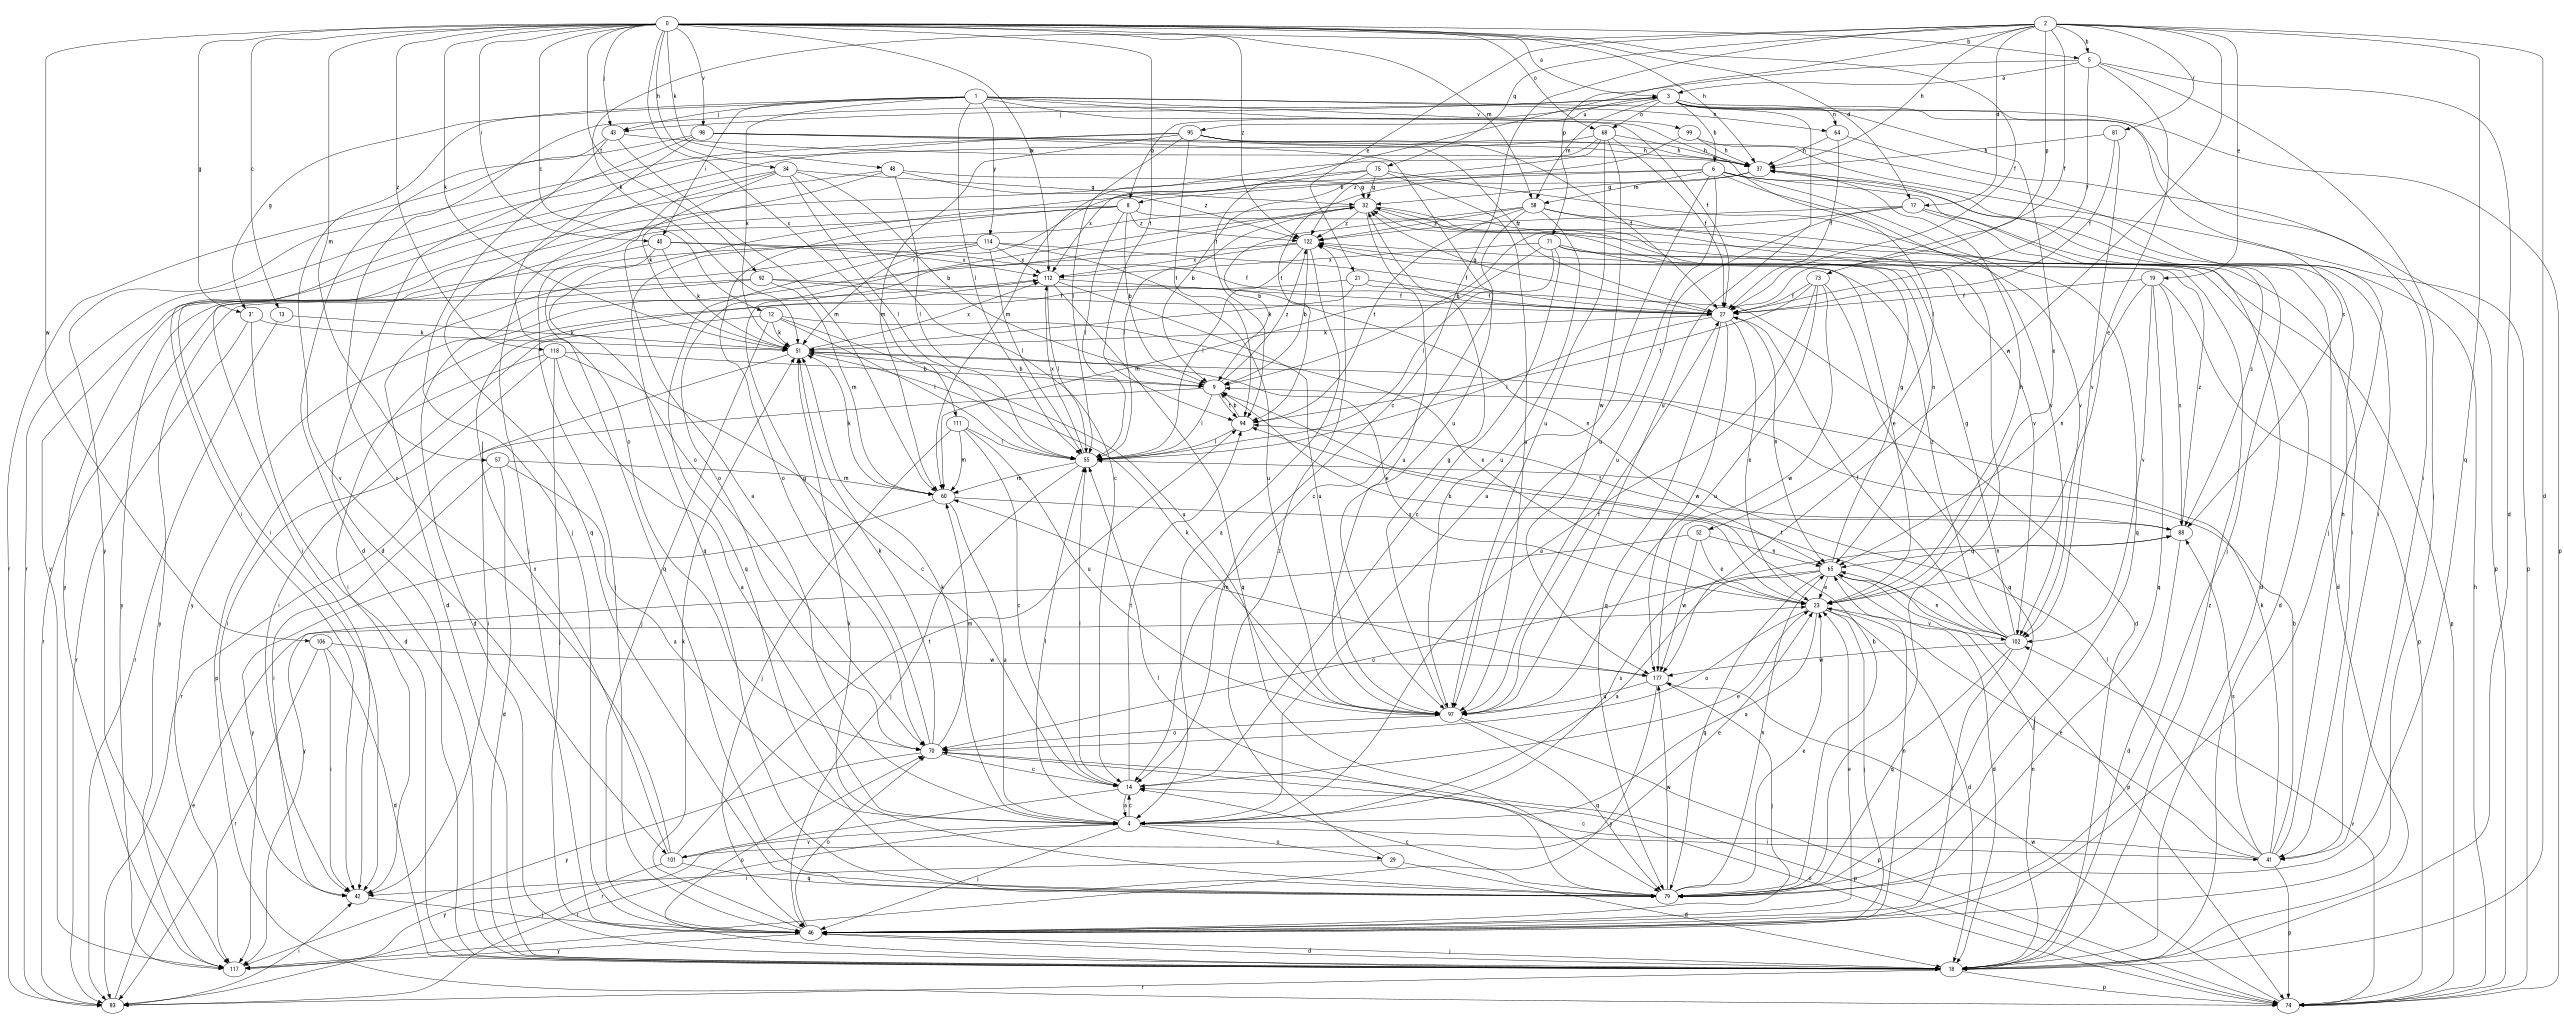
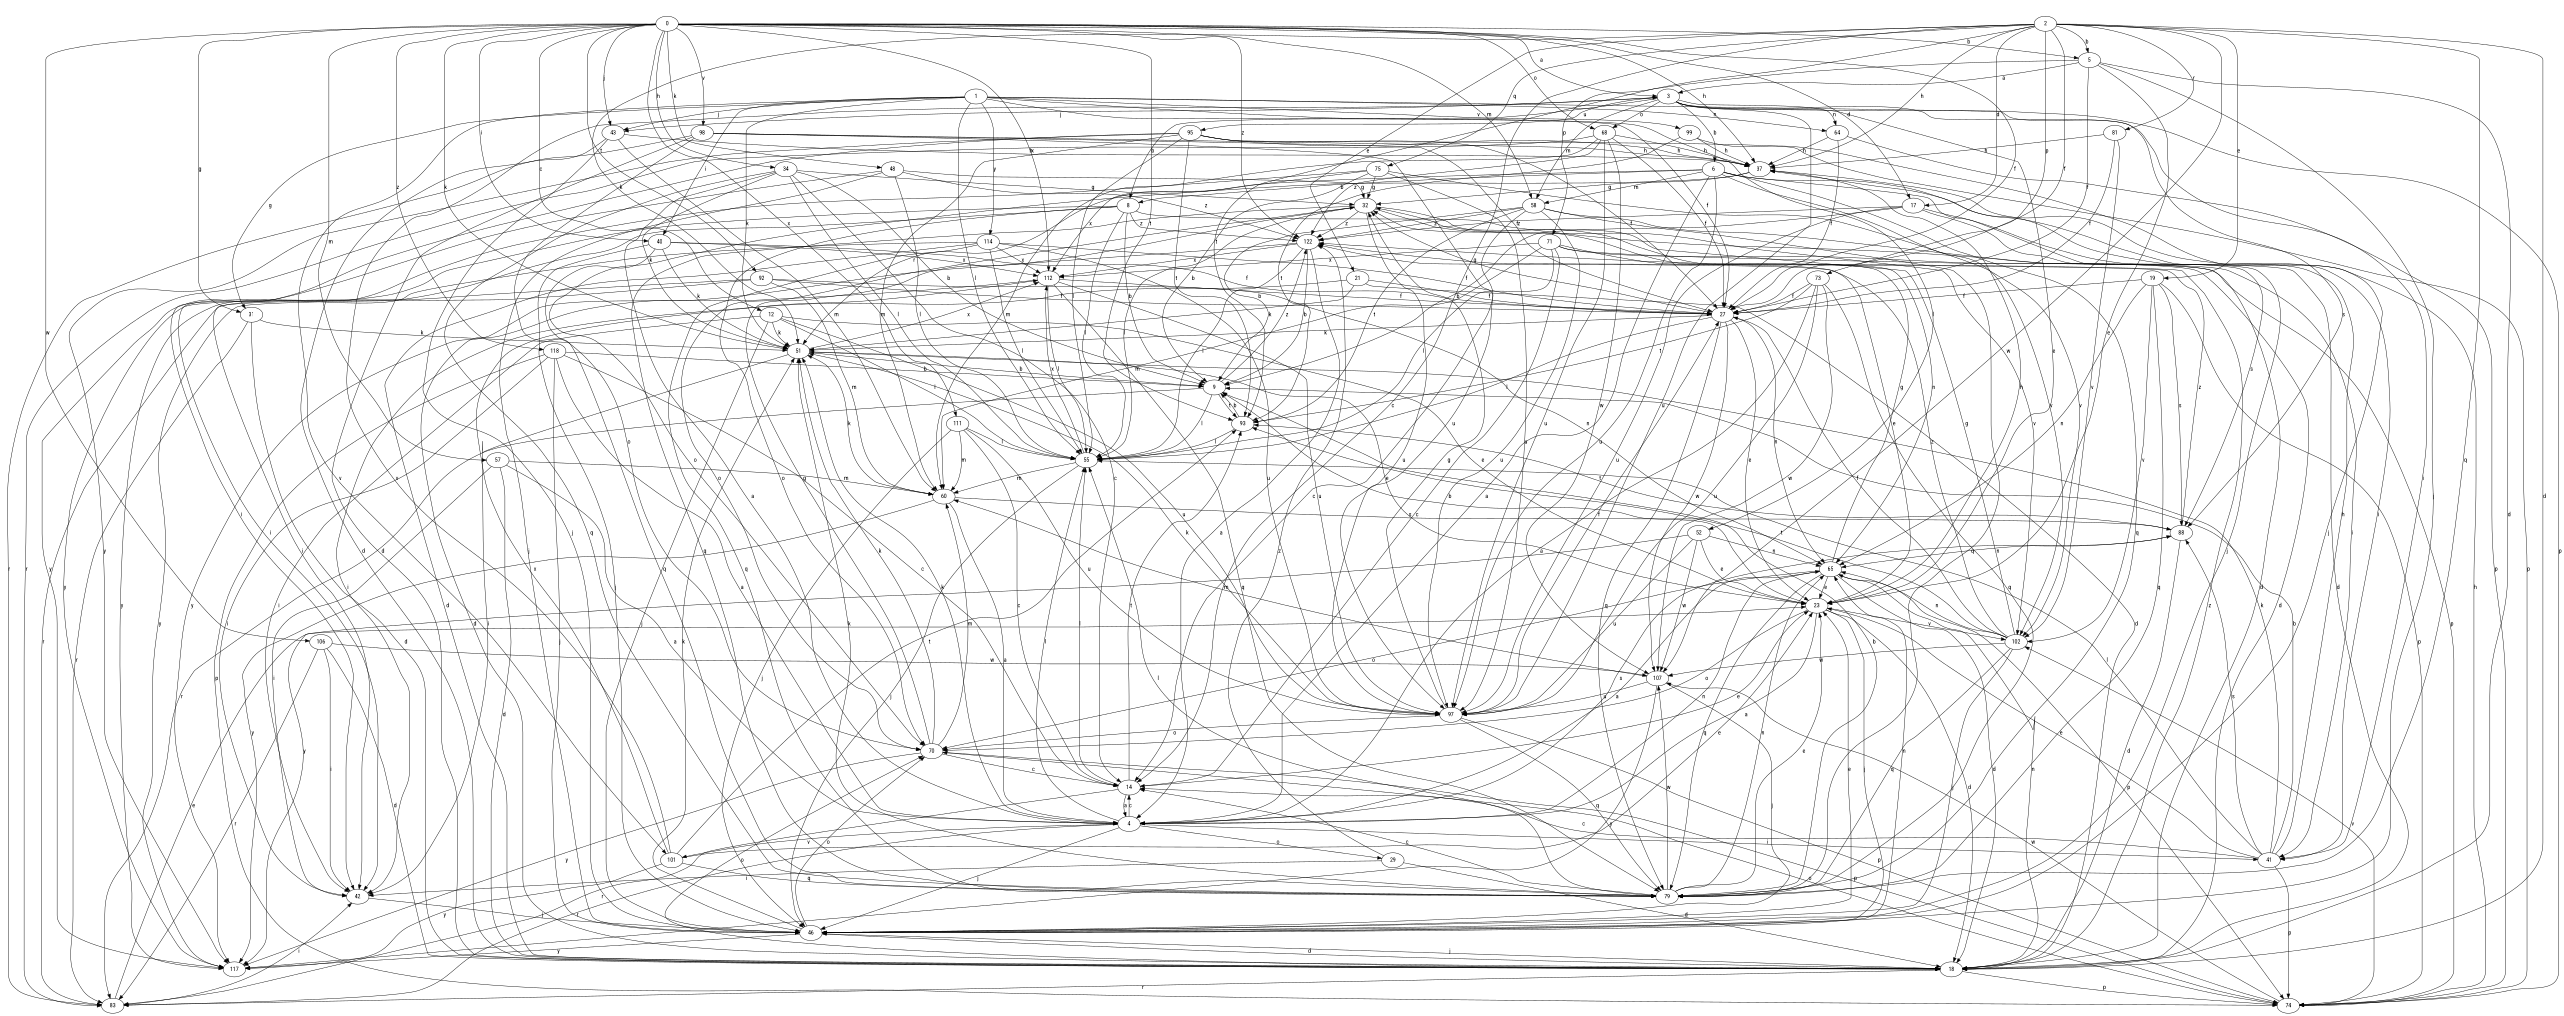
  strict digraph {
    fontname="Roboto Condensed"
    node [fontname="Roboto Condensed"]
    edge [fontname="Roboto Condensed"]
    0
    3
    5
    12
-   13
    17
    27
    31
    34
    37
    40
    43
    48
    51
    57
    58
    68
    92
-   93 [label=94]
+   93
    98
    106
    111
    112
    118
    122
    64
    6
    8
    23
    74
    88
    95
    97
    18
    46
    55
    42
    83
    9
    79
-   107 [label=177]
+   107
    65
    32
    14
    4
    70
    60
    117
    1
    41
    52
    99
    101
    114
    2
    19
    21
    71
    73
    75
    81
    102
    n63 [label=29]
    0 -> 3 [label=a]
    0 -> 5 [label=b]
    0 -> 12 [label=c]
-   0 -> 13 [label=c]
    0 -> 17 [label=d]
    0 -> 27 [label=f]
    0 -> 31 [label=g]
    0 -> 34 [label=h]
    0 -> 37 [label=h]
    0 -> 40 [label=i]
    0 -> 43 [label=j]
    0 -> 48 [label=k]
    0 -> 51 [label=k]
    0 -> 57 [label=m]
    0 -> 58 [label=m]
    0 -> 68 [label=o]
    0 -> 92 [label=t]
    0 -> 93 [label=t]
    0 -> 98 [label=v]
    0 -> 106 [label=w]
    0 -> 111 [label=x]
    0 -> 112 [label=x]
    0 -> 118 [label=z]
    0 -> 122 [label=z]
    3 -> 43 [label=j]
    3 -> 58 [label=m]
    3 -> 68 [label=o]
    3 -> 64 [label=n]
    3 -> 6 [label=b]
    3 -> 8 [label=b]
    3 -> 23 [label=e]
    3 -> 74 [label=p]
    3 -> 88 [label=s]
    3 -> 95 [label=u]
    3 -> 97 [label=u]
    5 -> 3 [label=a]
    5 -> 27 [label=f]
    5 -> 93 [label=t]
    5 -> 23 [label=e]
    5 -> 18 [label=d]
    5 -> 46 [label=j]
    12 -> 51 [label=k]
    12 -> 23 [label=e]
    12 -> 97 [label=u]
    12 -> 46 [label=j]
    12 -> 55 [label=l]
    12 -> 42 [label=i]
-   13 -> 51 [label=k]
-   13 -> 83 [label=r]
    17 -> 122 [label=z]
    17 -> 88 [label=s]
    17 -> 97 [label=u]
    17 -> 18 [label=d]
    17 -> 9 [label=b]
    27 -> 51 [label=k]
    27 -> 23 [label=e]
    27 -> 55 [label=l]
    27 -> 79 [label=q]
    27 -> 107 [label=w]
    27 -> 65 [label=n]
    27 -> 32 [label=g]
    31 -> 51 [label=k]
    31 -> 18 [label=d]
    31 -> 83 [label=r]
    34 -> 51 [label=k]
    34 -> 55 [label=l]
    34 -> 9 [label=b]
    34 -> 79 [label=q]
    34 -> 32 [label=g]
    34 -> 14 [label=c]
    34 -> 4 [label=a]
    37 -> 32 [label=g]
    37 -> 70 [label=o]
    40 -> 27 [label=f]
    40 -> 51 [label=k]
    40 -> 112 [label=x]
    40 -> 46 [label=j]
    40 -> 79 [label=q]
    43 -> 37 [label=h]
    43 -> 18 [label=d]
    43 -> 46 [label=j]
    43 -> 60 [label=m]
    48 -> 122 [label=z]
    48 -> 46 [label=j]
    48 -> 55 [label=l]
    48 -> 32 [label=g]
    48 -> 117 [label=y]
    51 -> 112 [label=x]
    51 -> 23 [label=e]
    51 -> 42 [label=i]
    51 -> 9 [label=b]
    57 -> 18 [label=d]
    57 -> 42 [label=i]
    57 -> 4 [label=a]
    57 -> 60 [label=m]
    58 -> 93 [label=t]
    58 -> 122 [label=z]
    58 -> 97 [label=u]
    58 -> 18 [label=d]
    58 -> 9 [label=b]
    58 -> 79 [label=q]
    58 -> 14 [label=c]
    68 -> 27 [label=f]
    68 -> 37 [label=h]
    68 -> 122 [label=z]
    68 -> 97 [label=u]
    68 -> 83 [label=r]
    68 -> 107 [label=w]
    68 -> 60 [label=m]
    92 -> 27 [label=f]
    92 -> 83 [label=r]
    92 -> 65 [label=n]
    92 -> 60 [label=m]
    92 -> 117 [label=y]
    93 -> 55 [label=l]
    93 -> 9 [label=b]
    98 -> 27 [label=f]
    98 -> 37 [label=h]
    98 -> 97 [label=u]
    98 -> 18 [label=d]
    98 -> 83 [label=r]
    98 -> 70 [label=o]
    106 -> 18 [label=d]
    106 -> 42 [label=i]
    106 -> 83 [label=r]
    106 -> 107 [label=w]
    111 -> 97 [label=u]
    111 -> 46 [label=j]
    111 -> 55 [label=l]
    111 -> 14 [label=c]
    111 -> 60 [label=m]
    112 -> 27 [label=f]
    112 -> 97 [label=u]
    112 -> 18 [label=d]
    112 -> 55 [label=l]
    112 -> 79 [label=q]
    118 -> 74 [label=p]
    118 -> 46 [label=j]
    118 -> 42 [label=i]
    118 -> 9 [label=b]
    118 -> 14 [label=c]
    118 -> 4 [label=a]
    122 -> 112 [label=x]
    122 -> 55 [label=l]
    122 -> 9 [label=b]
    122 -> 4 [label=a]
    122 -> 117 [label=y]
    64 -> 27 [label=f]
    64 -> 37 [label=h]
    64 -> 74 [label=p]
    6 -> 51 [label=r]
    6 -> 58 [label=m]
    6 -> 8 [label=b]
    6 -> 97 [label=u]
    6 -> 46 [label=j]
    6 -> 79 [label=q]
    6 -> 4 [label=a]
    6 -> 41 [label=i]
    6 -> 102 [label=v]
    8 -> 122 [label=z]
    8 -> 55 [label=l]
    8 -> 42 [label=i]
    8 -> 9 [label=b]
    8 -> 70 [label=o]
    8 -> 117 [label=y]
    8 -> 41 [label=i]
    23 -> 37 [label=h]
    23 -> 18 [label=d]
    23 -> 46 [label=j]
    23 -> 9 [label=b]
    23 -> 4 [label=a]
    23 -> 70 [label=o]
    23 -> 102 [label=v]
    74 -> 37 [label=h]
    74 -> 107 [label=w]
    74 -> 70 [label=o]
    74 -> 102 [label=v]
    88 -> 93 [label=t]
    88 -> 122 [label=z]
    88 -> 18 [label=d]
    88 -> 65 [label=n]
    95 -> 27 [label=f]
    95 -> 37 [label=h]
    95 -> 93 [label=t]
    95 -> 74 [label=p]
    95 -> 55 [label=l]
    95 -> 42 [label=i]
    95 -> 60 [label=m]
    95 -> 117 [label=y]
    97 -> 27 [label=f]
    97 -> 51 [label=k]
    97 -> 74 [label=p]
    97 -> 79 [label=q]
    97 -> 32 [label=g]
    97 -> 70 [label=o]
    18 -> 122 [label=z]
    18 -> 74 [label=p]
    18 -> 46 [label=j]
    18 -> 83 [label=r]
    18 -> 65 [label=n]
    18 -> 70 [label=o]
    46 -> 51 [label=k]
    46 -> 23 [label=e]
    46 -> 18 [label=d]
    46 -> 65 [label=n]
    46 -> 70 [label=o]
    46 -> 117 [label=y]
    55 -> 112 [label=x]
    55 -> 46 [label=j]
    55 -> 60 [label=m]
    42 -> 46 [label=j]
    83 -> 23 [label=e]
    83 -> 42 [label=i]
    9 -> 93 [label=t]
    9 -> 122 [label=z]
    9 -> 55 [label=l]
    9 -> 83 [label=r]
    79 -> 51 [label=k]
    79 -> 23 [label=e]
    79 -> 55 [label=l]
    79 -> 9 [label=b]
    79 -> 107 [label=w]
    79 -> 65 [label=n]
    79 -> 14 [label=c]
    107 -> 97 [label=u]
    107 -> 46 [label=j]
    107 -> 60 [label=m]
    107 -> 117 [label=y]
    65 -> 23 [label=e]
    65 -> 74 [label=p]
    65 -> 18 [label=d]
    65 -> 79 [label=q]
    65 -> 32 [label=g]
    65 -> 4 [label=a]
    65 -> 70 [label=o]
    32 -> 122 [label=z]
    32 -> 97 [label=u]
    32 -> 55 [label=l]
    32 -> 79 [label=q]
    32 -> 65 [label=n]
    32 -> 70 [label=o]
    32 -> 102 [label=v]
    14 -> 93 [label=t]
    14 -> 23 [label=e]
    14 -> 55 [label=l]
    14 -> 83 [label=r]
    14 -> 4 [label=a]
    4 -> 51 [label=k]
    4 -> 88 [label=s]
    4 -> 46 [label=j]
    4 -> 55 [label=l]
    4 -> 83 [label=r]
+   4 -> 65 [label=n]
    4 -> 14 [label=c]
    4 -> 41 [label=i]
    4 -> 101 [label=v]
    4 -> n63 [label=o]
    70 -> 51 [label=k]
    70 -> 74 [label=p]
    70 -> 32 [label=g]
    70 -> 14 [label=c]
    70 -> 60 [label=m]
    70 -> 117 [label=y]
    60 -> 51 [label=k]
    60 -> 88 [label=s]
    60 -> 4 [label=a]
    60 -> 117 [label=y]
    1 -> 27 [label=f]
    1 -> 31 [label=g]
    1 -> 40 [label=i]
    1 -> 43 [label=j]
    1 -> 51 [label=k]
    1 -> 64 [label=n]
    1 -> 55 [label=l]
    1 -> 41 [label=i]
    1 -> 52 [label=l]
    1 -> 99 [label=v]
    1 -> 101 [label=v]
    1 -> 114 [label=y]
    41 -> 37 [label=h]
    41 -> 51 [label=k]
    41 -> 23 [label=e]
    41 -> 74 [label=p]
    41 -> 88 [label=s]
    41 -> 55 [label=l]
    41 -> 9 [label=b]
    41 -> 14 [label=c]
    52 -> 23 [label=e]
+   52 -> 97 [label=u]
    52 -> 107 [label=w]
    52 -> 65 [label=n]
    52 -> 117 [label=y]
    99 -> 37 [label=h]
    99 -> 93 [label=t]
    99 -> 46 [label=j]
    101 -> 3 [label=v]
    101 -> 93 [label=t]
    101 -> 112 [label=x]
    101 -> 23 [label=e]
    101 -> 79 [label=q]
    101 -> 117 [label=y]
    114 -> 27 [label=f]
    114 -> 112 [label=x]
    114 -> 97 [label=u]
    114 -> 18 [label=d]
    114 -> 55 [label=l]
    114 -> 79 [label=q]
    114 -> 117 [label=y]
    2 -> 5 [label=b]
    2 -> 17 [label=d]
    2 -> 27 [label=f]
    2 -> 37 [label=h]
    2 -> 51 [label=k]
    2 -> 18 [label=d]
    2 -> 79 [label=q]
    2 -> 107 [label=w]
    2 -> 14 [label=c]
    2 -> 19 [label=e]
    2 -> 21 [label=e]
    2 -> 71 [label=p]
    2 -> 73 [label=p]
    2 -> 75 [label=q]
    2 -> 81 [label=r]
    19 -> 27 [label=f]
    19 -> 74 [label=p]
    19 -> 88 [label=s]
    19 -> 79 [label=q]
    19 -> 65 [label=n]
    19 -> 102 [label=v]
    21 -> 27 [label=f]
    21 -> 51 [label=k]
    21 -> 18 [label=d]
    21 -> 42 [label=i]
    71 -> 112 [label=x]
    71 -> 23 [label=e]
    71 -> 74 [label=p]
    71 -> 18 [label=d]
    71 -> 55 [label=l]
    71 -> 14 [label=c]
    71 -> 60 [label=m]
    73 -> 27 [label=f]
    73 -> 93 [label=t]
    73 -> 97 [label=u]
    73 -> 79 [label=q]
    73 -> 107 [label=w]
    73 -> 4 [label=a]
    75 -> 112 [label=x]
    75 -> 97 [label=u]
    75 -> 42 [label=i]
    75 -> 9 [label=b]
    75 -> 32 [label=g]
    75 -> 102 [label=v]
    81 -> 27 [label=f]
    81 -> 37 [label=h]
    81 -> 102 [label=v]
    102 -> 27 [label=f]
    102 -> 93 [label=t]
    102 -> 122 [label=z]
    102 -> 46 [label=j]
    102 -> 79 [label=q]
    102 -> 107 [label=w]
    102 -> 65 [label=n]
    102 -> 32 [label=g]
    n63 -> 122 [label=z]
    n63 -> 18 [label=d]
    n63 -> 42 [label=i]
  }
